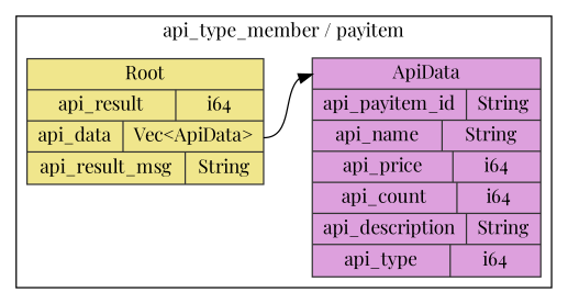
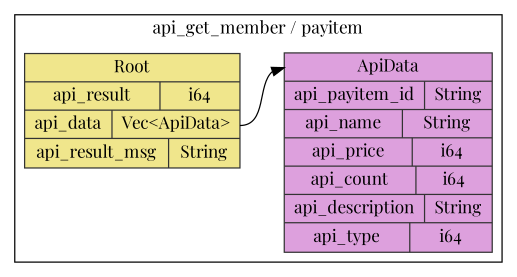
  digraph {
    rankdir=LR
    fontname="Playfair Display"
    node [color=gray20 shape=record style="solid,filled" fontname="Playfair Display"]
    n1 [label="<ApiData> ApiData  | { api_payitem_id | <api_payitem_id> String } | { api_name | <api_name> String } | { api_price | <api_price> i64 } | { api_count | <api_count> i64 } | { api_description | <api_description> String } | { api_type | <api_type> i64 }" fillcolor=plum]
    n2 [label="<Root> Root  | { api_result | <api_result> i64 } | { api_data | <api_data> Vec\<ApiData\> } | { api_result_msg | <api_result_msg> String }" fillcolor=khaki]
    subgraph cluster_1 {
-     label="api_type_member / payitem"
+     label="api_get_member / payitem"
      n1
      n2
    }
    n2 -> n1 [headport="ApiData:w" tailport="api_data:e" fontname="Playfair Display"]
  }
